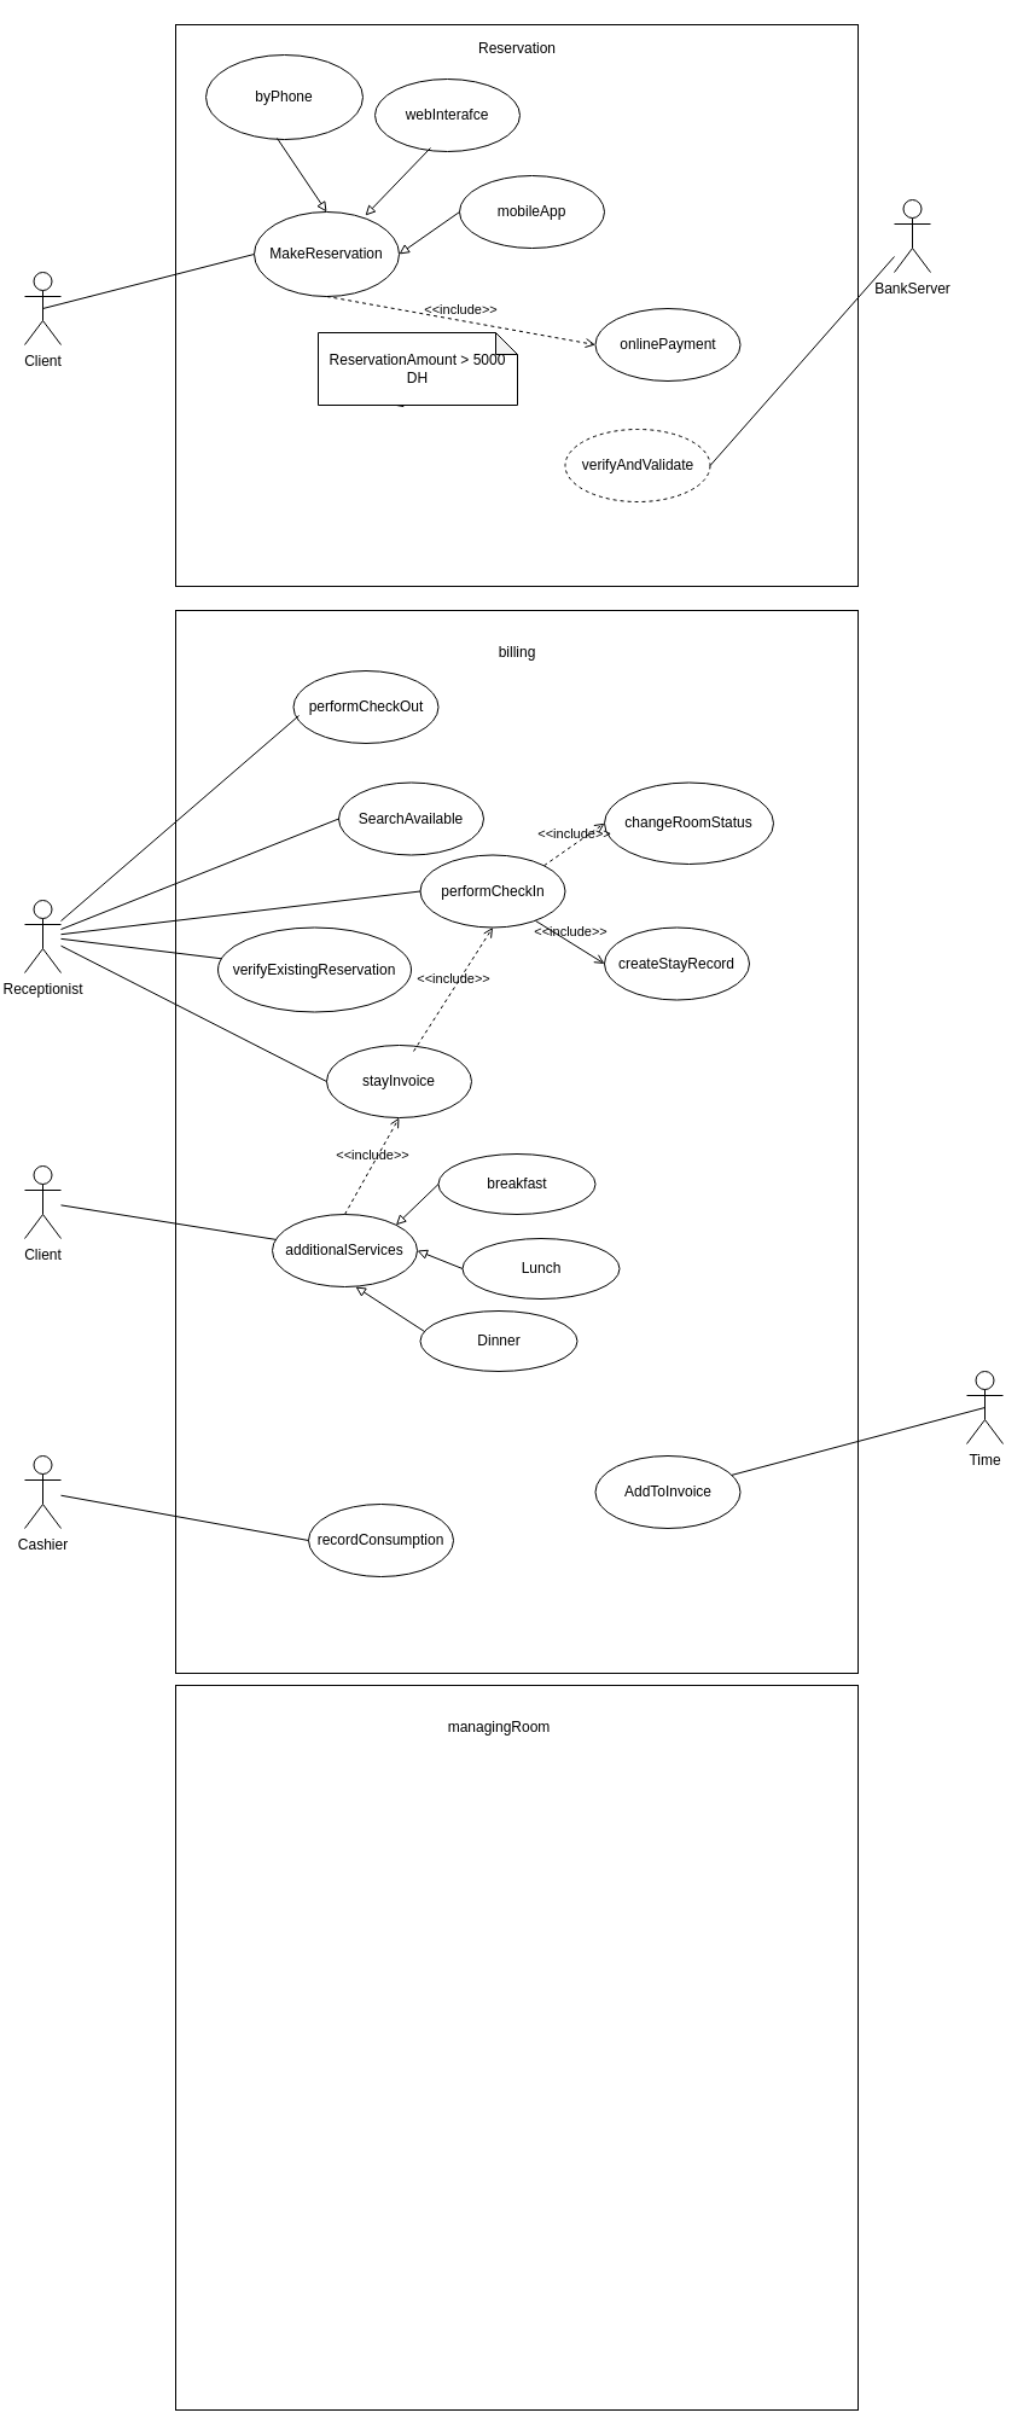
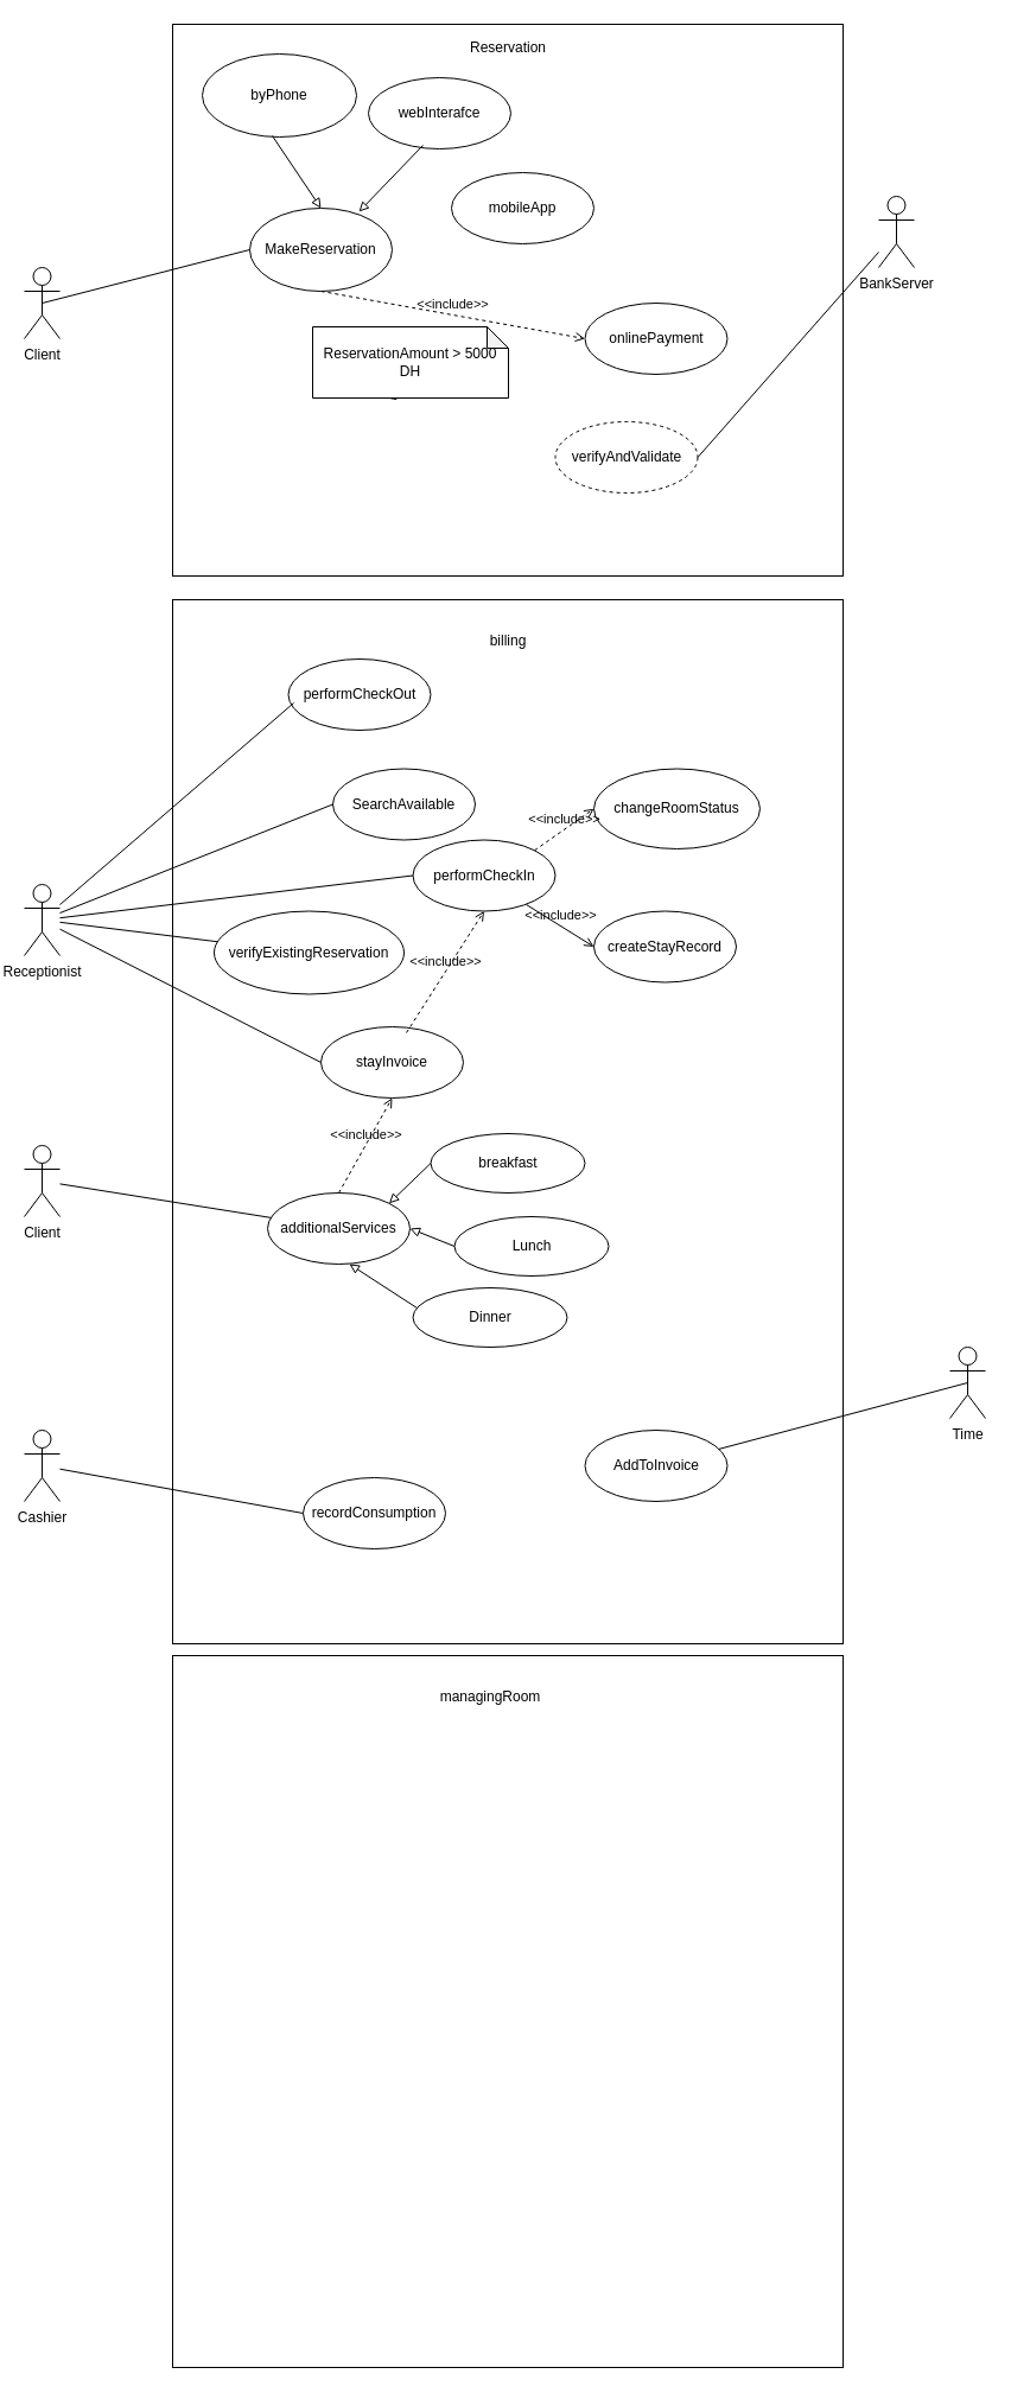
  <mxCell id="0" />
  <mxCell id="1" parent="0" />
  <mxCell id="2" value="" style="rounded=0;whiteSpace=wrap;html=1;" parent="1" vertex="1"><mxGeometry x="145" y="20" width="565" height="465" as="geometry" /></mxCell>
  <mxCell id="3" value="Reservation" style="text;html=1;align=center;verticalAlign=middle;whiteSpace=wrap;rounded=0;" parent="1" vertex="1"><mxGeometry x="342.5" y="25" width="170" height="30" as="geometry" /></mxCell>
  <mxCell id="4" value="Client" style="shape=umlActor;verticalLabelPosition=bottom;verticalAlign=top;html=1;outlineConnect=0;" parent="1" vertex="1"><mxGeometry x="20" y="225" width="30" height="60" as="geometry" /></mxCell>
  <mxCell id="5" value="&amp;lt;&amp;lt;exclude&amp;gt;&amp;gt;" style="html=1;verticalAlign=bottom;labelBackgroundColor=none;endArrow=open;endFill=0;dashed=1;rounded=0;entryX=0.5;entryY=0;entryDx=0;entryDy=0;exitX=0.5;exitY=1;exitDx=0;exitDy=0;" parent="1" edge="1"><mxGeometry width="160" relative="1" as="geometry"><mxPoint x="406" y="311.5" as="sourcePoint" /><mxPoint x="325" y="335" as="targetPoint" /></mxGeometry></mxCell>
  <mxCell id="6" value="MakeReservation" style="ellipse;whiteSpace=wrap;html=1;" parent="1" vertex="1"><mxGeometry x="210" y="175" width="120" height="70" as="geometry" /></mxCell>
  <mxCell id="7" value="byPhone" style="ellipse;whiteSpace=wrap;html=1;" parent="1" vertex="1"><mxGeometry x="170" y="45" width="130" height="70" as="geometry" /></mxCell>
  <mxCell id="8" value="webInterafce" style="ellipse;whiteSpace=wrap;html=1;" parent="1" vertex="1"><mxGeometry x="310" y="65" width="120" height="60" as="geometry" /></mxCell>
  <mxCell id="9" value="mobileApp" style="ellipse;whiteSpace=wrap;html=1;" parent="1" vertex="1"><mxGeometry x="380" y="145" width="120" height="60" as="geometry" /></mxCell>
  <mxCell id="10" value="onlinePayment" style="ellipse;whiteSpace=wrap;html=1;" parent="1" vertex="1"><mxGeometry x="492.5" y="255" width="120" height="60" as="geometry" /></mxCell>
  <mxCell id="11" value="BankServer" style="shape=umlActor;verticalLabelPosition=bottom;verticalAlign=top;html=1;outlineConnect=0;" parent="1" vertex="1"><mxGeometry x="740" y="165" width="30" height="60" as="geometry" /></mxCell>
  <mxCell id="12" value="" style="endArrow=block;html=1;rounded=0;exitX=0.454;exitY=0.986;exitDx=0;exitDy=0;exitPerimeter=0;entryX=0.5;entryY=0;entryDx=0;entryDy=0;endFill=0;" parent="1" source="7" target="6" edge="1"><mxGeometry width="50" height="50" relative="1" as="geometry"><mxPoint x="590" y="325" as="sourcePoint" /><mxPoint x="640" y="275" as="targetPoint" /></mxGeometry></mxCell>
  <mxCell id="13" value="" style="endArrow=block;html=1;rounded=0;exitX=0.383;exitY=0.95;exitDx=0;exitDy=0;exitPerimeter=0;entryX=0.767;entryY=0.043;entryDx=0;entryDy=0;endFill=0;entryPerimeter=0;" parent="1" source="8" target="6" edge="1"><mxGeometry width="50" height="50" relative="1" as="geometry"><mxPoint x="260" y="145" as="sourcePoint" /><mxPoint x="301" y="206" as="targetPoint" /></mxGeometry></mxCell>
- <mxCell id="14" value="" style="endArrow=block;html=1;rounded=0;exitX=0;exitY=0.5;exitDx=0;exitDy=0;entryX=1;entryY=0.5;entryDx=0;entryDy=0;endFill=0;" parent="1" source="9" target="6" edge="1"><mxGeometry width="50" height="50" relative="1" as="geometry"><mxPoint x="394" y="165" as="sourcePoint" /><mxPoint x="330" y="211" as="targetPoint" /></mxGeometry></mxCell>
  <mxCell id="15" value="&amp;lt;&amp;lt;include&amp;gt;&amp;gt;" style="html=1;verticalAlign=bottom;labelBackgroundColor=none;endArrow=open;endFill=0;dashed=1;rounded=0;exitX=0.5;exitY=1;exitDx=0;exitDy=0;entryX=0;entryY=0.5;entryDx=0;entryDy=0;" parent="1" source="6" target="10" edge="1"><mxGeometry width="160" relative="1" as="geometry"><mxPoint x="540" y="295" as="sourcePoint" /><mxPoint x="700" y="295" as="targetPoint" /></mxGeometry></mxCell>
  <mxCell id="16" value="ReservationAmount &amp;gt; 5000 DH" style="shape=note;whiteSpace=wrap;html=1;backgroundOutline=1;darkOpacity=0.05;size=18;" parent="1" vertex="1"><mxGeometry x="263" y="275" width="165" height="60" as="geometry" /></mxCell>
  <mxCell id="17" value="verifyAndValidate" style="ellipse;whiteSpace=wrap;html=1;dashed=1;" parent="1" vertex="1"><mxGeometry x="467.5" y="355" width="120" height="60" as="geometry" /></mxCell>
  <mxCell id="18" value="" style="endArrow=none;html=1;rounded=0;exitX=0.5;exitY=0.5;exitDx=0;exitDy=0;exitPerimeter=0;entryX=0;entryY=0.5;entryDx=0;entryDy=0;" parent="1" source="4" target="6" edge="1"><mxGeometry width="50" height="50" relative="1" as="geometry"><mxPoint x="590" y="325" as="sourcePoint" /><mxPoint x="640" y="275" as="targetPoint" /></mxGeometry></mxCell>
  <mxCell id="19" value="" style="endArrow=none;html=1;rounded=0;exitX=1;exitY=0.5;exitDx=0;exitDy=0;" parent="1" source="17" target="11" edge="1"><mxGeometry width="50" height="50" relative="1" as="geometry"><mxPoint x="885" y="307.5" as="sourcePoint" /><mxPoint x="1060" y="262.5" as="targetPoint" /></mxGeometry></mxCell>
  <mxCell id="20" value="" style="rounded=0;whiteSpace=wrap;html=1;" parent="1" vertex="1"><mxGeometry x="145" y="505" width="565" height="880" as="geometry" /></mxCell>
  <mxCell id="21" value="billing" style="text;html=1;align=center;verticalAlign=middle;whiteSpace=wrap;rounded=0;" parent="1" vertex="1"><mxGeometry x="342.5" y="525" width="170" height="30" as="geometry" /></mxCell>
  <mxCell id="22" value="Receptionist" style="shape=umlActor;verticalLabelPosition=bottom;verticalAlign=top;html=1;outlineConnect=0;" parent="1" vertex="1"><mxGeometry x="20" y="745" width="30" height="60" as="geometry" /></mxCell>
  <mxCell id="23" value="SearchAvailable" style="ellipse;whiteSpace=wrap;html=1;" parent="1" vertex="1"><mxGeometry x="280" y="647.5" width="120" height="60" as="geometry" /></mxCell>
  <mxCell id="24" value="verifyExistingReservation" style="ellipse;whiteSpace=wrap;html=1;" parent="1" vertex="1"><mxGeometry x="180" y="767.5" width="160" height="70" as="geometry" /></mxCell>
  <mxCell id="25" value="performCheckIn" style="ellipse;whiteSpace=wrap;html=1;" parent="1" vertex="1"><mxGeometry x="347.5" y="707.5" width="120" height="60" as="geometry" /></mxCell>
  <mxCell id="26" value="createStayRecord" style="ellipse;whiteSpace=wrap;html=1;" parent="1" vertex="1"><mxGeometry x="500" y="767.5" width="120" height="60" as="geometry" /></mxCell>
  <mxCell id="27" value="changeRoomStatus" style="ellipse;whiteSpace=wrap;html=1;" parent="1" vertex="1"><mxGeometry x="500" y="647.5" width="140" height="67.5" as="geometry" /></mxCell>
  <mxCell id="28" value="&amp;lt;&amp;lt;include&amp;gt;&amp;gt;" style="html=1;verticalAlign=bottom;labelBackgroundColor=none;endArrow=open;endFill=0;dashed=1;rounded=0;exitX=1;exitY=0;exitDx=0;exitDy=0;entryX=0;entryY=0.5;entryDx=0;entryDy=0;" parent="1" source="25" target="27" edge="1"><mxGeometry width="160" relative="1" as="geometry"><mxPoint x="440" y="335" as="sourcePoint" /><mxPoint x="663" y="375" as="targetPoint" /></mxGeometry></mxCell>
  <mxCell id="29" value="&amp;lt;&amp;lt;include&amp;gt;&amp;gt;" style="html=1;verticalAlign=bottom;labelBackgroundColor=none;endArrow=open;endFill=0;dashed=0;rounded=0;exitX=0.796;exitY=0.908;exitDx=0;exitDy=0;entryX=0;entryY=0.5;entryDx=0;entryDy=0;exitPerimeter=0;" parent="1" source="25" target="26" edge="1"><mxGeometry width="160" relative="1" as="geometry"><mxPoint x="500" y="793" as="sourcePoint" /><mxPoint x="550" y="755" as="targetPoint" /></mxGeometry></mxCell>
  <mxCell id="30" value="" style="endArrow=none;html=1;rounded=0;entryX=0;entryY=0.5;entryDx=0;entryDy=0;" parent="1" source="22" target="23" edge="1"><mxGeometry width="50" height="50" relative="1" as="geometry"><mxPoint x="180" y="720" as="sourcePoint" /><mxPoint x="355" y="675" as="targetPoint" /></mxGeometry></mxCell>
  <mxCell id="31" value="" style="endArrow=none;html=1;rounded=0;entryX=0;entryY=0.5;entryDx=0;entryDy=0;" parent="1" source="22" target="25" edge="1"><mxGeometry width="50" height="50" relative="1" as="geometry"><mxPoint x="170" y="795" as="sourcePoint" /><mxPoint x="370" y="665" as="targetPoint" /></mxGeometry></mxCell>
  <mxCell id="32" value="" style="endArrow=none;html=1;rounded=0;" parent="1" source="22" target="24" edge="1"><mxGeometry width="50" height="50" relative="1" as="geometry"><mxPoint x="170" y="815" as="sourcePoint" /><mxPoint x="370" y="685" as="targetPoint" /></mxGeometry></mxCell>
  <mxCell id="33" value="Client" style="shape=umlActor;verticalLabelPosition=bottom;verticalAlign=top;html=1;outlineConnect=0;" parent="1" vertex="1"><mxGeometry x="20" y="965" width="30" height="60" as="geometry" /></mxCell>
  <mxCell id="34" value="additionalServices" style="ellipse;whiteSpace=wrap;html=1;" parent="1" vertex="1"><mxGeometry x="225" y="1005" width="120" height="60" as="geometry" /></mxCell>
  <mxCell id="35" value="breakfast" style="ellipse;whiteSpace=wrap;html=1;" parent="1" vertex="1"><mxGeometry x="362.5" y="955" width="130" height="50" as="geometry" /></mxCell>
  <mxCell id="36" value="stayInvoice" style="ellipse;whiteSpace=wrap;html=1;" parent="1" vertex="1"><mxGeometry x="270" y="865" width="120" height="60" as="geometry" /></mxCell>
  <mxCell id="37" value="&amp;lt;&amp;lt;include&amp;gt;&amp;gt;" style="html=1;verticalAlign=bottom;labelBackgroundColor=none;endArrow=open;endFill=0;dashed=1;rounded=0;exitX=0.6;exitY=0.083;exitDx=0;exitDy=0;entryX=0.5;entryY=1;entryDx=0;entryDy=0;exitPerimeter=0;" parent="1" source="36" target="25" edge="1"><mxGeometry width="160" relative="1" as="geometry"><mxPoint x="470" y="785" as="sourcePoint" /><mxPoint x="527" y="821" as="targetPoint" /></mxGeometry></mxCell>
  <mxCell id="38" value="" style="endArrow=none;html=1;rounded=0;entryX=0;entryY=0.5;entryDx=0;entryDy=0;" parent="1" source="22" target="36" edge="1"><mxGeometry width="50" height="50" relative="1" as="geometry"><mxPoint x="90" y="775" as="sourcePoint" /><mxPoint x="223" y="791" as="targetPoint" /></mxGeometry></mxCell>
  <mxCell id="39" value="&amp;lt;&amp;lt;include&amp;gt;&amp;gt;" style="html=1;verticalAlign=bottom;labelBackgroundColor=none;endArrow=open;endFill=0;dashed=1;rounded=0;exitX=0.5;exitY=0;exitDx=0;exitDy=0;entryX=0.5;entryY=1;entryDx=0;entryDy=0;" parent="1" source="34" target="36" edge="1"><mxGeometry width="160" relative="1" as="geometry"><mxPoint x="360" y="937" as="sourcePoint" /><mxPoint x="426" y="835" as="targetPoint" /></mxGeometry></mxCell>
  <mxCell id="40" value="" style="endArrow=block;html=1;rounded=0;exitX=0;exitY=0.5;exitDx=0;exitDy=0;entryX=1;entryY=0;entryDx=0;entryDy=0;endFill=0;" parent="1" source="35" target="34" edge="1"><mxGeometry width="50" height="50" relative="1" as="geometry"><mxPoint x="400" y="1005" as="sourcePoint" /><mxPoint x="350" y="1040" as="targetPoint" /></mxGeometry></mxCell>
  <mxCell id="41" value="Lunch" style="ellipse;whiteSpace=wrap;html=1;" parent="1" vertex="1"><mxGeometry x="382.5" y="1025" width="130" height="50" as="geometry" /></mxCell>
  <mxCell id="42" value="Dinner" style="ellipse;whiteSpace=wrap;html=1;" parent="1" vertex="1"><mxGeometry x="347.5" y="1085" width="130" height="50" as="geometry" /></mxCell>
  <mxCell id="43" value="" style="endArrow=block;html=1;rounded=0;exitX=0;exitY=0.5;exitDx=0;exitDy=0;entryX=1;entryY=0.5;entryDx=0;entryDy=0;endFill=0;" parent="1" source="41" target="34" edge="1"><mxGeometry width="50" height="50" relative="1" as="geometry"><mxPoint x="386" y="1055" as="sourcePoint" /><mxPoint x="350" y="1089" as="targetPoint" /></mxGeometry></mxCell>
  <mxCell id="44" value="" style="endArrow=block;html=1;rounded=0;exitX=0.027;exitY=0.34;exitDx=0;exitDy=0;entryX=0.575;entryY=1;entryDx=0;entryDy=0;endFill=0;entryPerimeter=0;exitPerimeter=0;" parent="1" source="42" target="34" edge="1"><mxGeometry width="50" height="50" relative="1" as="geometry"><mxPoint x="400" y="1050" as="sourcePoint" /><mxPoint x="370" y="1045" as="targetPoint" /></mxGeometry></mxCell>
  <mxCell id="45" value="" style="endArrow=none;html=1;rounded=0;" parent="1" source="33" target="34" edge="1"><mxGeometry width="50" height="50" relative="1" as="geometry"><mxPoint x="150" y="835" as="sourcePoint" /><mxPoint x="370" y="947" as="targetPoint" /></mxGeometry></mxCell>
  <mxCell id="46" value="Cashier" style="shape=umlActor;verticalLabelPosition=bottom;verticalAlign=top;html=1;outlineConnect=0;" parent="1" vertex="1"><mxGeometry x="20" y="1205" width="30" height="60" as="geometry" /></mxCell>
  <mxCell id="47" value="recordConsumption" style="ellipse;whiteSpace=wrap;html=1;" parent="1" vertex="1"><mxGeometry x="255" y="1245" width="120" height="60" as="geometry" /></mxCell>
  <mxCell id="48" value="" style="endArrow=none;html=1;rounded=0;entryX=0;entryY=0.5;entryDx=0;entryDy=0;" parent="1" source="46" target="47" edge="1"><mxGeometry width="50" height="50" relative="1" as="geometry"><mxPoint x="140" y="1025" as="sourcePoint" /><mxPoint x="318" y="1054" as="targetPoint" /></mxGeometry></mxCell>
  <mxCell id="49" value="Time" style="shape=umlActor;verticalLabelPosition=bottom;verticalAlign=top;html=1;outlineConnect=0;" parent="1" vertex="1"><mxGeometry x="800" y="1135" width="30" height="60" as="geometry" /></mxCell>
  <mxCell id="50" value="AddToInvoice" style="ellipse;whiteSpace=wrap;html=1;" parent="1" vertex="1"><mxGeometry x="492.5" y="1205" width="120" height="60" as="geometry" /></mxCell>
  <mxCell id="51" value="" style="endArrow=none;html=1;rounded=0;entryX=0.5;entryY=0.5;entryDx=0;entryDy=0;entryPerimeter=0;" parent="1" source="50" target="49" edge="1"><mxGeometry width="50" height="50" relative="1" as="geometry"><mxPoint x="100" y="1235" as="sourcePoint" /><mxPoint x="270" y="1244" as="targetPoint" /></mxGeometry></mxCell>
  <mxCell id="52" value="" style="rounded=0;whiteSpace=wrap;html=1;" parent="1" vertex="1"><mxGeometry x="145" y="1395" width="565" height="600" as="geometry" /></mxCell>
  <mxCell id="53" value="performCheckOut" style="ellipse;whiteSpace=wrap;html=1;" parent="1" vertex="1"><mxGeometry x="242.5" y="555" width="120" height="60" as="geometry" /></mxCell>
  <mxCell id="54" value="" style="endArrow=none;html=1;rounded=0;entryX=0.038;entryY=0.617;entryDx=0;entryDy=0;entryPerimeter=0;" parent="1" source="22" target="53" edge="1"><mxGeometry width="50" height="50" relative="1" as="geometry"><mxPoint x="240" y="776" as="sourcePoint" /><mxPoint x="470" y="685" as="targetPoint" /></mxGeometry></mxCell>
  <mxCell id="55" value="managingRoom" style="text;html=1;align=center;verticalAlign=middle;whiteSpace=wrap;rounded=0;" parent="1" vertex="1"><mxGeometry x="327.5" y="1415" width="170" height="30" as="geometry" /></mxCell>
